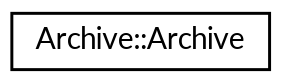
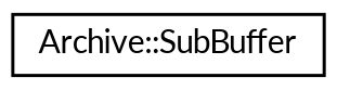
  digraph {
    rankdir=LR
    fontname=Lato
-   n1 [color=black fillcolor=white fontname=Lato fontsize=10 height=0.2 label="Archive::Archive" shape=record style=filled width=0.4]
+   n1 [color=black fillcolor=white fontname=Lato fontsize=10 height=0.2 label="Archive::SubBuffer" shape=record style=filled width=0.4]
  }
